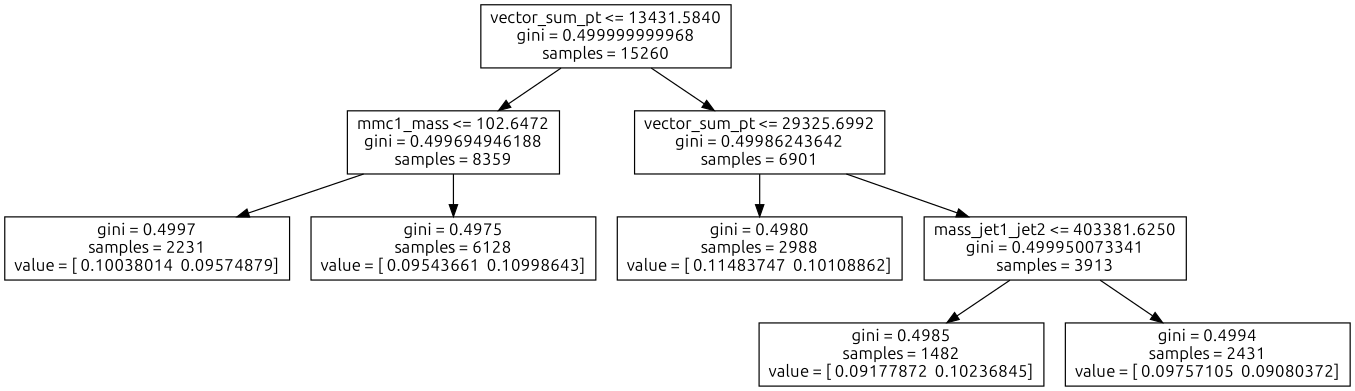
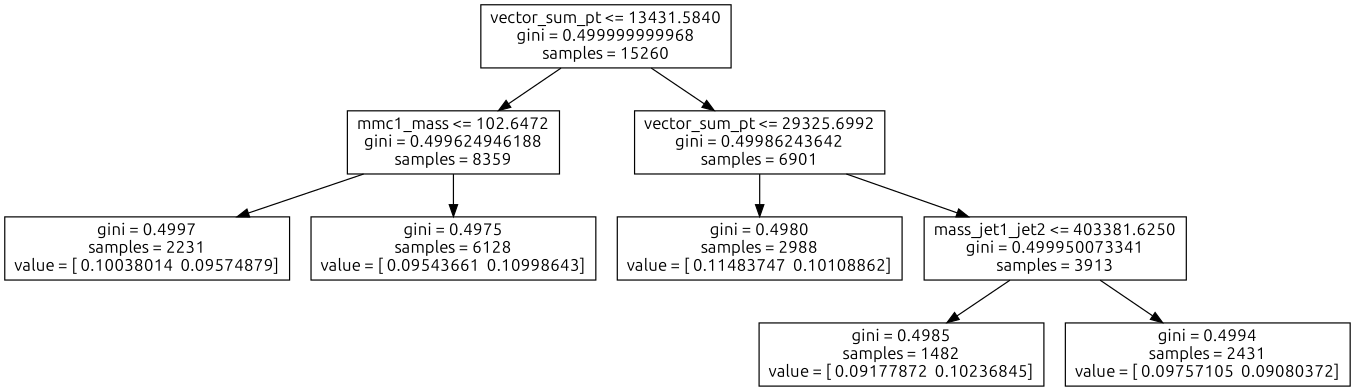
  digraph {
    fontname=Ubuntu
    node [shape=box fontname=Ubuntu]
    edge [fontname=Ubuntu]
    n1 [label="vector_sum_pt <= 13431.5840\ngini = 0.499999999968\nsamples = 15260"]
-   n2 [label="mmc1_mass <= 102.6472\ngini = 0.499694946188\nsamples = 8359"]
+   n2 [label="mmc1_mass <= 102.6472\ngini = 0.499624946188\nsamples = 8359"]
    n3 [label="vector_sum_pt <= 29325.6992\ngini = 0.49986243642\nsamples = 6901"]
    n4 [label="gini = 0.4997\nsamples = 2231\nvalue = [ 0.10038014  0.09574879]"]
    n5 [label="gini = 0.4975\nsamples = 6128\nvalue = [ 0.09543661  0.10998643]"]
    n6 [label="gini = 0.4980\nsamples = 2988\nvalue = [ 0.11483747  0.10108862]"]
    n7 [label="mass_jet1_jet2 <= 403381.6250\ngini = 0.499950073341\nsamples = 3913"]
    n8 [label="gini = 0.4985\nsamples = 1482\nvalue = [ 0.09177872  0.10236845]"]
    n9 [label="gini = 0.4994\nsamples = 2431\nvalue = [ 0.09757105  0.09080372]"]
    n1 -> n2
    n1 -> n3
    n2 -> n4
    n2 -> n5
    n3 -> n6
    n3 -> n7
    n7 -> n8
    n7 -> n9
  }
